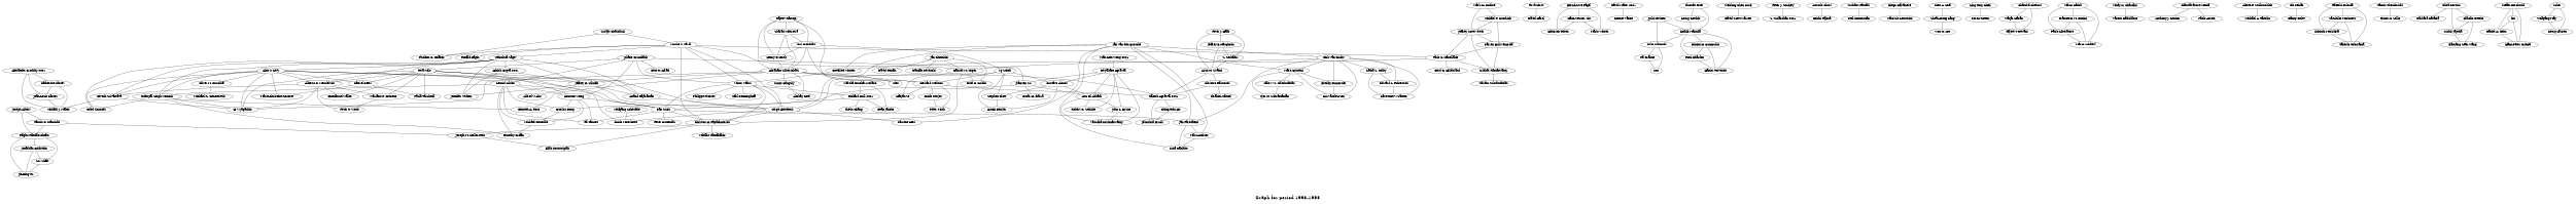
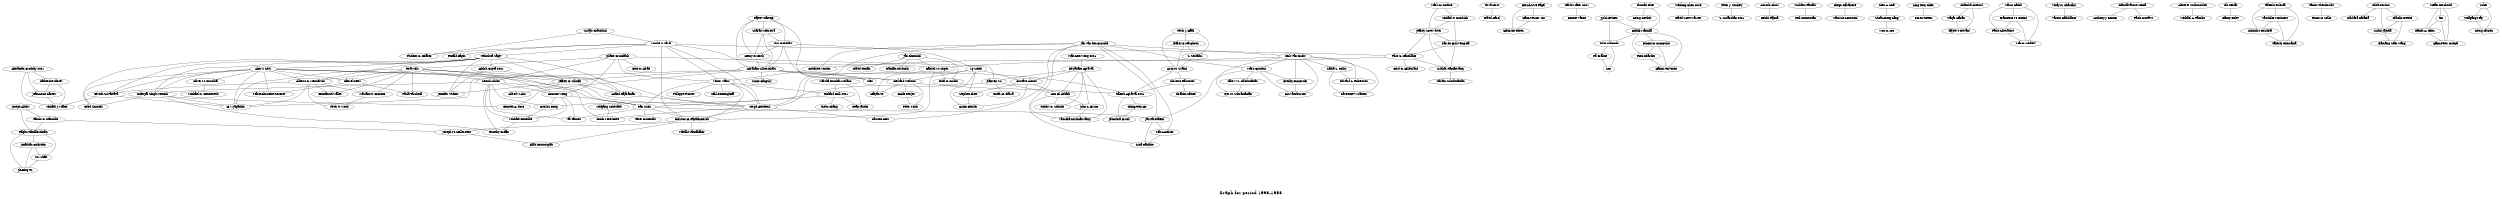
  graph {
    fontsize=24
    label="\nGraph for period 1993-1998\n"
    splines=true
    node [shape=ellipse]
    n1 [height=0.3 label="Surajit Chaudhuri" width=0.3]
    n2 [height=0.3 label="Moshe Y. Vardi" width=0.3]
    n3 [height=0.3 label="Phokion G. Kolaitis" width=0.3]
    n4 [height=0.3 label="Yehoshua Sagiv" width=0.3]
    n5 [height=0.3 label="Paris C. Kanellakis" width=0.3]
    n6 [height=0.3 label="Victor Vianu" width=0.3]
    n7 [height=0.3 label="Gabriel M. Kuper" width=0.3]
    n8 [height=0.3 label="Serge Abiteboul" width=0.3]
    n9 [height=0.3 label="Christos H. Papadimitriou" width=0.3]
    n10 [height=0.3 label="Ronald Fagin" width=0.3]
    n11 [height=0.3 label="Alon Y. Levy" width=0.3]
    n12 [height=0.3 label="Inderpal Singh Mumick" width=0.3]
    n13 [height=0.3 label="Oded Shmueli" width=0.3]
    n14 [height=0.3 label="Alberto O. Mendelzon" width=0.3]
    n15 [height=0.3 label="Ashish Gupta 0001" width=0.3]
    n16 [height=0.3 label="Jeffrey D. Ullman" width=0.3]
    n17 [height=0.3 label="Jennifer Widom" width=0.3]
    n18 [height=0.3 label="Anand Rajaraman" width=0.3]
    n19 [height=0.3 label="Divesh Srivastava" width=0.3]
    n20 [height=0.3 label="Sridhar Ramaswamy" width=0.3]
    n21 [height=0.3 label="Gerd G. Hillebrand" width=0.3]
    n22 [height=0.3 label="Dan Suciu" width=0.3]
    n23 [height=0.3 label="Karl Denninghoff" width=0.3]
    n24 [height=0.3 label="Richard Hull 0001" width=0.3]
    n25 [height=0.3 label="Philippe Picouet" width=0.3]
    n26 [height=0.3 label="Dina Q. Goldin" width=0.3]
    n27 [height=0.3 label="Guido Moerkotte" width=0.3]
    n28 [height=0.3 label="Laurent Herr" width=0.3]
    n29 [height=0.3 label="Joseph M. Hellerstein" width=0.3]
    n30 [height=0.3 label="Elias Koutsoupias" width=0.3]
    n31 [height=0.3 label="Mihalis Yannakakis" width=0.3]
    n32 [height=0.3 label="H. V. Jagadish" width=0.3]
    n33 [height=0.3 label="Catriel Beeri" width=0.3]
    n34 [height=0.3 label="Marie-Christine Rousset" width=0.3]
    n35 [height=0.3 label="Oliver M. Duschka" width=0.3]
    n36 [height=0.3 label="Timothy Griffin" width=0.3]
    n37 [height=0.3 label="Kenneth A. Ross" width=0.3]
    n38 [height=0.3 label="Emmanuel Waller" width=0.3]
    n39 [height=0.3 label="Mariano P. Consens" width=0.3]
    n40 [height=0.3 label="Peter T. Wood" width=0.3]
    n41 [height=0.3 label="Alfred V. Aho" width=0.3]
    n42 [height=0.3 label="Michael J. Maher" width=0.3]
    n43 [height=0.3 label="Tirza Hirst" width=0.3]
    n44 [height=0.3 label="David Harel" width=0.3]
    n45 [height=0.3 label="phane Grumbach" width=0.3]
    n46 [height=0.3 label="Tova Milo" width=0.3]
    n47 [height=0.3 label="Leonid Libkin" width=0.3]
    n48 [height=0.3 label="Limsoon Wong" width=0.3]
    n49 [height=0.3 label="Jianwen Su" width=0.3]
    n50 [height=0.3 label="Foto N. Afrati" width=0.3]
    n51 [height=0.3 label="Paula Ta-Shma" width=0.3]
    n52 [height=0.3 label="Val Tannen" width=0.3]
    n53 [height=0.3 label="Guozhu Dong" width=0.3]
    n54 [height=0.3 label="Michael Benedikt" width=0.3]
    n55 [height=0.3 label="Amr El Abbadi" width=0.3]
    n56 [height=0.3 label="Oscar H. Ibarra" width=0.3]
    n57 [height=0.3 label="Peter J. Haas" width=0.3]
    n58 [height=0.3 label="Jeffrey F. Naughton" width=0.3]
    n59 [height=0.3 label="S. Seshadri" width=0.3]
    n60 [height=0.3 label="Arun N. Swami" width=0.3]
    n61 [height=0.3 label="Christos Faloutsos" width=0.3]
    n62 [height=0.3 label="Rakesh Agrawal 0001" width=0.3]
    n63 [height=0.3 label="Ibrahim Kamel" width=0.3]
    n64 [height=0.3 label="Ching-Tien Ho" width=0.3]
    n65 [height=0.3 label="Jehoshua Bruck" width=0.3]
    n66 [height=0.3 label="Bernd-Uwe Pagel" width=0.3]
    n67 [height=0.3 label="Hans-Werner Six" width=0.3]
    n68 [height=0.3 label="Heinrich Toben" width=0.3]
-   n69 [height=0.3 label="Mario Winter" width=0.3]
    n70 [height=0.3 label="Jan Paredaens" width=0.3]
    n71 [height=0.3 label="Peter Buneman" width=0.3]
    n72 [height=0.3 label="David Maier 0001" width=0.3]
    n73 [height=0.3 label="Bennet Vance" width=0.3]
    n74 [height=0.3 label="Man Hon Wong 0001" width=0.3]
    n75 [height=0.3 label="Divyakant Agrawal" width=0.3]
    n76 [height=0.3 label="Gustavo Alonso" width=0.3]
    n77 [height=0.3 label="John L. Bruno" width=0.3]
    n78 [height=0.3 label="Vasudha Krishnaswamy" width=0.3]
    n79 [height=0.3 label="Robert C. Steinke" width=0.3]
    n80 [height=0.3 label="Stephen Blott" width=0.3]
    n81 [height=0.3 label="Armin Fessler" width=0.3]
    n82 [height=0.3 label="Rajeev Rastogi" width=0.3]
    n83 [height=0.3 label="Sharad Mehrotra" width=0.3]
    n84 [height=0.3 label="Yuri Breitbart" width=0.3]
    n85 [height=0.3 label="Henry F. Korth" width=0.3]
    n86 [height=0.3 label="Abraham Silberschatz" width=0.3]
    n87 [height=0.3 label=zden width=0.3]
    n88 [height=0.3 label="rg Schek" width=0.3]
    n89 [height=0.3 label="Gerhard Weikum" width=0.3]
    n90 [height=0.3 label="Sumit Ganguly" width=0.3]
-   n91 [height=0.3 label="Akshay Goel" width=0.3]
    n92 [height=0.3 label="Haiyan Ye" width=0.3]
    n93 [height=0.3 label="Guido Nerjes" width=0.3]
    n94 [height=0.3 label="Peter Muth" width=0.3]
    n95 [height=0.3 label="Jan Chomicki" width=0.3]
    n96 [height=0.3 label="Damian Niwinski" width=0.3]
    n97 [height=0.3 label="David Toman" width=0.3]
    n98 [height=0.3 label="Thomas Eiter" width=0.3]
    n99 [height=0.3 label="Georg Gottlob" width=0.3]
    n100 [height=0.3 label="Heikki Mannila" width=0.3]
    n101 [height=0.3 label="Esko Ukkonen" width=0.3]
    n102 [height=0.3 label="Dimitrios Gunopulos" width=0.3]
    n103 [height=0.3 label="Roni Khardon" width=0.3]
    n104 [height=0.3 label="Hannu Toivonen" width=0.3]
    n105 [height=0.3 label="Mark H. Nodine" width=0.3]
    n106 [height=0.3 label="Michael T. Goodrich" width=0.3]
    n107 [height=0.3 label="Jeffrey Scott Vitter" width=0.3]
    n108 [height=0.3 label="Darren Erik Vengroff" width=0.3]
    n109 [height=0.3 label="Sairam Subramanian" width=0.3]
    n110 [height=0.3 label="Weidong Chen 0005" width=0.3]
    n111 [height=0.3 label="David Scott Warren" width=0.3]
    n112 [height=0.3 label="Jan Van den Bussche" width=0.3]
    n113 [height=0.3 label="Dirk Van Gucht" width=0.3]
    n114 [height=0.3 label="Gottfried Vossen" width=0.3]
    n115 [height=0.3 label="Marc Andries" width=0.3]
    n116 [height=0.3 label="Luca Cabibbo" width=0.3]
    n117 [height=0.3 label="Marc Gyssens" width=0.3]
    n118 [height=0.3 label="Latha S. Colby" width=0.3]
    n119 [height=0.3 label="Edward L. Robertson" width=0.3]
    n120 [height=0.3 label="Lawrence V. Saxton" width=0.3]
    n121 [height=0.3 label="Freddy Dumortier" width=0.3]
    n122 [height=0.3 label="Luc Vandeurzen" width=0.3]
    n123 [height=0.3 label="Laks V. S. Lakshmanan" width=0.3]
    n124 [height=0.3 label="Iyer N. Subramanian" width=0.3]
    n125 [height=0.3 label="Dean Jacobs" width=0.3]
    n126 [height=0.3 label="Ti-Pin Chang" width=0.3]
    n127 [height=0.3 label="Michael R. Genesereth" width=0.3]
    n128 [height=0.3 label="Martha Escobar-Molano" width=0.3]
    n129 [height=0.3 label="Peter J. Stuckey" width=0.3]
    n130 [height=0.3 label="S. Sudarshan 0001" width=0.3]
    n131 [height=0.3 label="Jyrki Kivinen" width=0.3]
    n132 [height=0.3 label="sta Grahne" width=0.3]
    n133 [height=0.3 label=nen width=0.3]
    n134 [height=0.3 label="Atsushi Ohori" width=0.3]
    n135 [height=0.3 label="Keishi Tajima" width=0.3]
    n136 [height=0.3 label="Sushant Patnaik" width=0.3]
    n137 [height=0.3 label="Neil Immerman" width=0.3]
    n138 [height=0.3 label="Diego Calvanese" width=0.3]
    n139 [height=0.3 label="Maurizio Lenzerini" width=0.3]
    n140 [height=0.3 label="Kien A. Hua" width=0.3]
    n141 [height=0.3 label="Sheau-Dong Lang" width=0.3]
    n142 [height=0.3 label="Wen K. Lee" width=0.3]
    n143 [height=0.3 label="Ling Tony Chen" width=0.3]
    n144 [height=0.3 label="Doron Rotem" width=0.3]
    n145 [height=0.3 label="Chandra Chekuri" width=0.3]
    n146 [height=0.3 label="Waqar Hasan" width=0.3]
    n147 [height=0.3 label="Rajeev Motwani" width=0.3]
    n148 [height=0.3 label="Alexander Brodsky 0001" width=0.3]
    n149 [height=0.3 label="Catherine Lassez" width=0.3]
    n150 [height=0.3 label="Jean-Louis Lassez" width=0.3]
    n151 [height=0.3 label="Marco Cadoli" width=0.3]
    n152 [height=0.3 label="Francesco M. Donini" width=0.3]
    n153 [height=0.3 label="Paolo Liberatore" width=0.3]
    n154 [height=0.3 label="Marco Schaerf" width=0.3]
    n155 [height=0.3 label="Vinay K. Chaudhri" width=0.3]
    n156 [height=0.3 label="Vassos Hadzilacos" width=0.3]
    n157 [height=0.3 label="Giansalvatore Mecca" width=0.3]
    n158 [height=0.3 label="Anthony J. Bonner" width=0.3]
-   n159 [height=0.3 label="Paolo Atzeni" width=0.3]
+   n159 [height=0.3 label="Paolo Gustavo" width=0.3]
    n160 [height=0.3 label="Alexei P. Stolboushkin" width=0.3]
    n161 [height=0.3 label="Michael A. Taitslin" width=0.3]
    n162 [height=0.3 label="Idit Keidar" width=0.3]
    n163 [height=0.3 label="Danny Dolev" width=0.3]
    n164 [height=0.3 label="Takeshi Fukuda" width=0.3]
    n165 [height=0.3 label="Yasuhiko Morimoto" width=0.3]
    n166 [height=0.3 label="Shinichi Morishita" width=0.3]
    n167 [height=0.3 label="Takeshi Tokuyama" width=0.3]
    n168 [height=0.3 label="Yannis Theodoridis" width=0.3]
    n169 [height=0.3 label="Timos K. Sellis" width=0.3]
    n170 [height=0.3 label="Elisa Bertino" width=0.3]
    n171 [height=0.3 label="Barbara Catania" width=0.3]
    n172 [height=0.3 label="Claudio Bettini" width=0.3]
    n173 [height=0.3 label="Sushil Jajodia" width=0.3]
    n174 [height=0.3 label="Xiaoyang Sean Wang" width=0.3]
    n175 [height=0.3 label="Joseph Albert" width=0.3]
    n176 [height=0.3 label="Yannis E. Ioannidis" width=0.3]
    n177 [height=0.3 label="Raghu Ramakrishnan" width=0.3]
    n178 [height=0.3 label="Jonathan Goldstein" width=0.3]
    n179 [height=0.3 label="Uri Shaft" width=0.3]
    n180 [height=0.3 label="Jie-Bing Yu" width=0.3]
    n181 [height=0.3 label="Stefan Berchtold" width=0.3]
    n182 [height=0.3 label=hm width=0.3]
    n183 [height=0.3 label="Daniel A. Keim" width=0.3]
    n184 [height=0.3 label="Hans-Peter Kriegel" width=0.3]
    n185 [height=0.3 label="Wolfgang Scheufele" width=0.3]
    n186 [height=0.3 label=scher width=0.3]
    n187 [height=0.3 label="Wolfgang May" width=0.3]
    n188 [height=0.3 label="Georg Lausen" width=0.3]
    n1 -- n2
    n1 -- n3
    n2 -- n3
    n2 -- n4
    n2 -- n5
    n2 -- n6
    n2 -- n7
    n2 -- n8
    n2 -- n9
    n2 -- n10
    n4 -- n11
    n4 -- n12
    n4 -- n13
    n4 -- n14
    n4 -- n15
    n4 -- n16
    n4 -- n17
    n4 -- n18
    n4 -- n19
    n5 -- n7
    n5 -- n20
    n5 -- n21
    n6 -- n8
    n6 -- n9
    n6 -- n22
    n6 -- n23
    n6 -- n24
    n6 -- n25
    n7 -- n8
    n7 -- n9
    n7 -- n26
    n8 -- n9
    n8 -- n27
    n8 -- n28
    n9 -- n29
    n9 -- n30
    n9 -- n31
    n11 -- n12
    n11 -- n13
    n11 -- n14
    n11 -- n16
    n11 -- n18
    n11 -- n19
    n11 -- n22
    n11 -- n32
    n11 -- n33
    n11 -- n34
    n11 -- n35
    n12 -- n13
    n12 -- n32
    n12 -- n36
    n12 -- n37
    n14 -- n19
    n14 -- n32
    n14 -- n38
    n14 -- n39
    n14 -- n40
    n15 -- n16
    n15 -- n17
    n16 -- n8
    n16 -- n17
    n16 -- n18
    n16 -- n41
    n18 -- n8
    n19 -- n32
    n19 -- n42
    n20 -- n109
    n22 -- n9
    n22 -- n52
    n22 -- n70
    n22 -- n71
    n24 -- n22
    n24 -- n125
    n24 -- n126
    n29 -- n30
    n33 -- n34
    n33 -- n51
    n35 -- n127
    n39 -- n40
    n43 -- n44
    n45 -- n6
    n45 -- n46
    n45 -- n47
    n45 -- n48
    n45 -- n49
    n45 -- n50
    n46 -- n8
    n46 -- n14
    n46 -- n27
    n46 -- n32
    n46 -- n33
    n46 -- n38
    n46 -- n39
    n46 -- n47
    n46 -- n48
    n46 -- n51
    n47 -- n12
    n47 -- n22
    n47 -- n36
    n47 -- n48
    n47 -- n52
    n47 -- n53
    n47 -- n54
    n48 -- n22
    n48 -- n52
    n48 -- n53
    n48 -- n54
    n49 -- n53
    n49 -- n55
    n49 -- n56
    n53 -- n54
    n54 -- n36
    n55 -- n77
    n55 -- n78
    n55 -- n79
    n57 -- n58
    n57 -- n59
    n57 -- n60
    n58 -- n59
    n58 -- n60
    n59 -- n60
    n60 -- n61
    n60 -- n62
    n61 -- n62
    n61 -- n63
    n62 -- n64
    n62 -- n65
    n64 -- n65
    n66 -- n67
    n66 -- n68
-   n66 -- n69
    n67 -- n68
-   n67 -- n69
    n70 -- n115
    n70 -- n116
    n72 -- n73
    n74 -- n75
    n75 -- n49
    n75 -- n55
    n75 -- n76
    n75 -- n77
    n75 -- n78
    n75 -- n79
    n76 -- n55
    n76 -- n80
    n76 -- n81
    n77 -- n78
    n80 -- n81
    n82 -- n83
    n82 -- n84
    n82 -- n85
    n82 -- n86
    n82 -- n87
    n83 -- n84
    n83 -- n85
    n83 -- n86
    n84 -- n85
    n84 -- n86
    n84 -- n88
    n84 -- n89
    n85 -- n86
    n86 -- n16
    n86 -- n32
    n86 -- n37
    n86 -- n62
    n86 -- n87
    n86 -- n89
    n86 -- n90
-   n86 -- n91
    n88 -- n76
    n88 -- n80
    n88 -- n81
    n88 -- n89
    n88 -- n92
    n89 -- n62
    n89 -- n92
    n89 -- n93
    n89 -- n94
-   n90 -- n91
    n93 -- n94
    n95 -- n7
    n95 -- n26
    n95 -- n96
    n95 -- n97
    n98 -- n99
    n98 -- n100
    n99 -- n100
    n100 -- n101
    n100 -- n102
    n100 -- n103
    n100 -- n104
    n101 -- n132
    n101 -- n133
    n102 -- n103
    n102 -- n104
    n103 -- n104
    n105 -- n106
    n105 -- n107
    n106 -- n107
    n106 -- n108
    n107 -- n5
    n107 -- n20
    n107 -- n108
    n108 -- n5
    n108 -- n20
    n110 -- n111
    n112 -- n8
    n112 -- n28
    n112 -- n70
    n112 -- n113
    n112 -- n114
    n112 -- n115
    n112 -- n116
    n112 -- n117
    n113 -- n70
    n113 -- n114
    n113 -- n117
    n113 -- n118
    n113 -- n119
    n113 -- n120
    n113 -- n121
    n113 -- n122
    n114 -- n6
    n115 -- n116
    n117 -- n121
    n117 -- n122
    n117 -- n123
    n117 -- n124
    n118 -- n119
    n118 -- n120
    n119 -- n120
    n121 -- n122
    n123 -- n124
    n128 -- n24
    n128 -- n125
    n129 -- n130
    n131 -- n100
    n131 -- n101
    n132 -- n133
    n134 -- n135
    n136 -- n137
    n138 -- n139
    n140 -- n141
    n141 -- n142
    n143 -- n144
    n145 -- n146
    n145 -- n147
    n146 -- n147
    n148 -- n42
    n148 -- n149
    n148 -- n150
    n149 -- n42
    n149 -- n150
    n150 -- n42
    n151 -- n152
    n151 -- n153
    n151 -- n154
    n152 -- n153
    n152 -- n154
    n153 -- n154
    n155 -- n156
    n157 -- n158
    n157 -- n159
    n160 -- n161
    n162 -- n163
    n164 -- n165
    n164 -- n166
    n164 -- n167
    n165 -- n166
    n165 -- n167
    n166 -- n167
    n168 -- n169
    n170 -- n171
    n170 -- n172
    n170 -- n173
    n172 -- n173
    n172 -- n174
    n173 -- n174
    n175 -- n176
    n175 -- n177
    n176 -- n29
    n176 -- n177
    n177 -- n178
    n177 -- n179
    n177 -- n180
    n178 -- n179
    n178 -- n180
    n179 -- n180
    n181 -- n182
    n181 -- n183
    n181 -- n184
    n182 -- n183
    n182 -- n184
    n183 -- n184
    n185 -- n27
    n186 -- n187
    n186 -- n188
    n187 -- n188
  }
